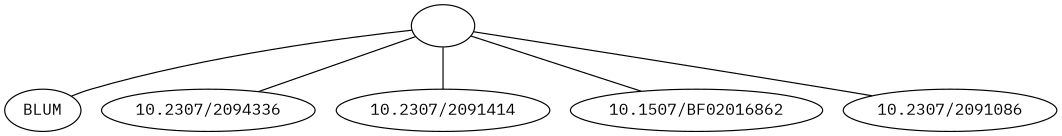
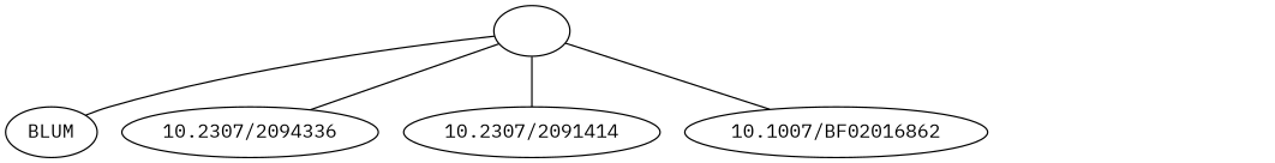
  strict graph {
    fontname="IBM Plex Mono"
    node [fontname="IBM Plex Mono"]
    edge [fontname="IBM Plex Mono"]
    ""
    BLUM
    "10.2307/2094336"
    n4 [label="10.2307/2091414"]
-   "10.1007/BF02016862" [label="10.1507/BF02016862"]
-   "10.2307/2091086"
+   "10.1007/BF02016862"
    "" -- BLUM
    "" -- "10.2307/2094336"
    "" -- n4
    "" -- "10.1007/BF02016862"
-   "" -- "10.2307/2091086"
  }
